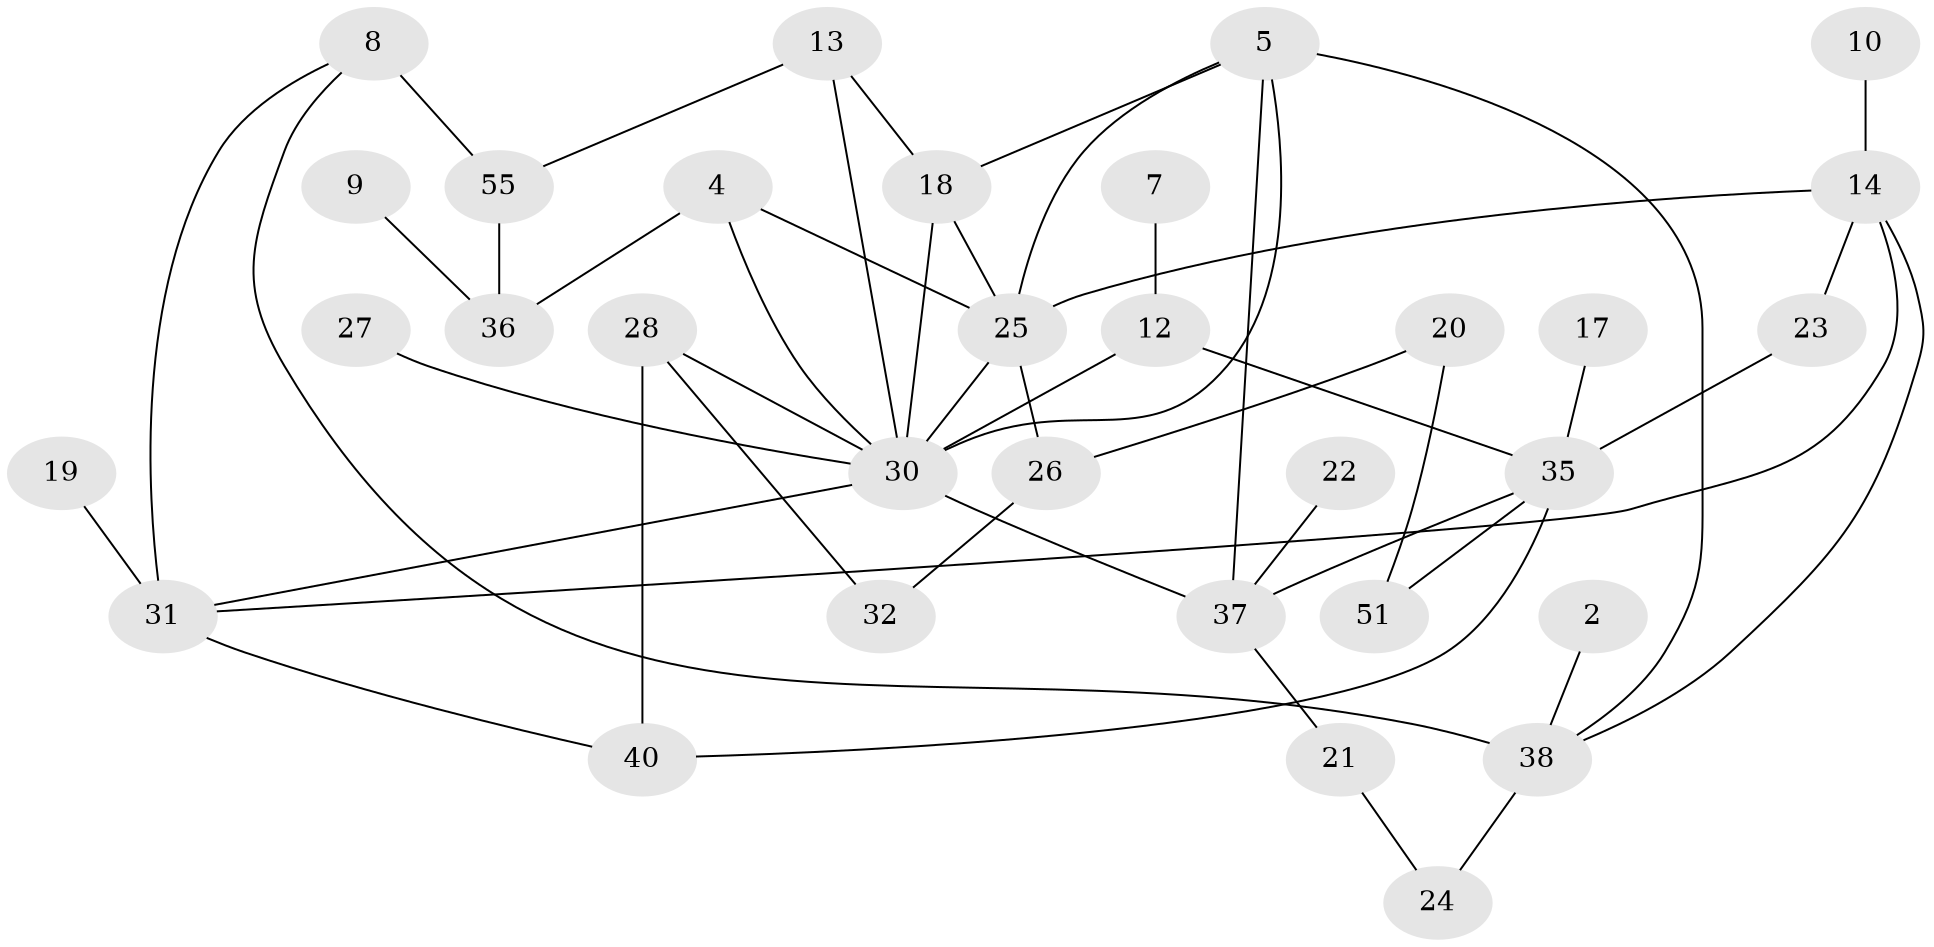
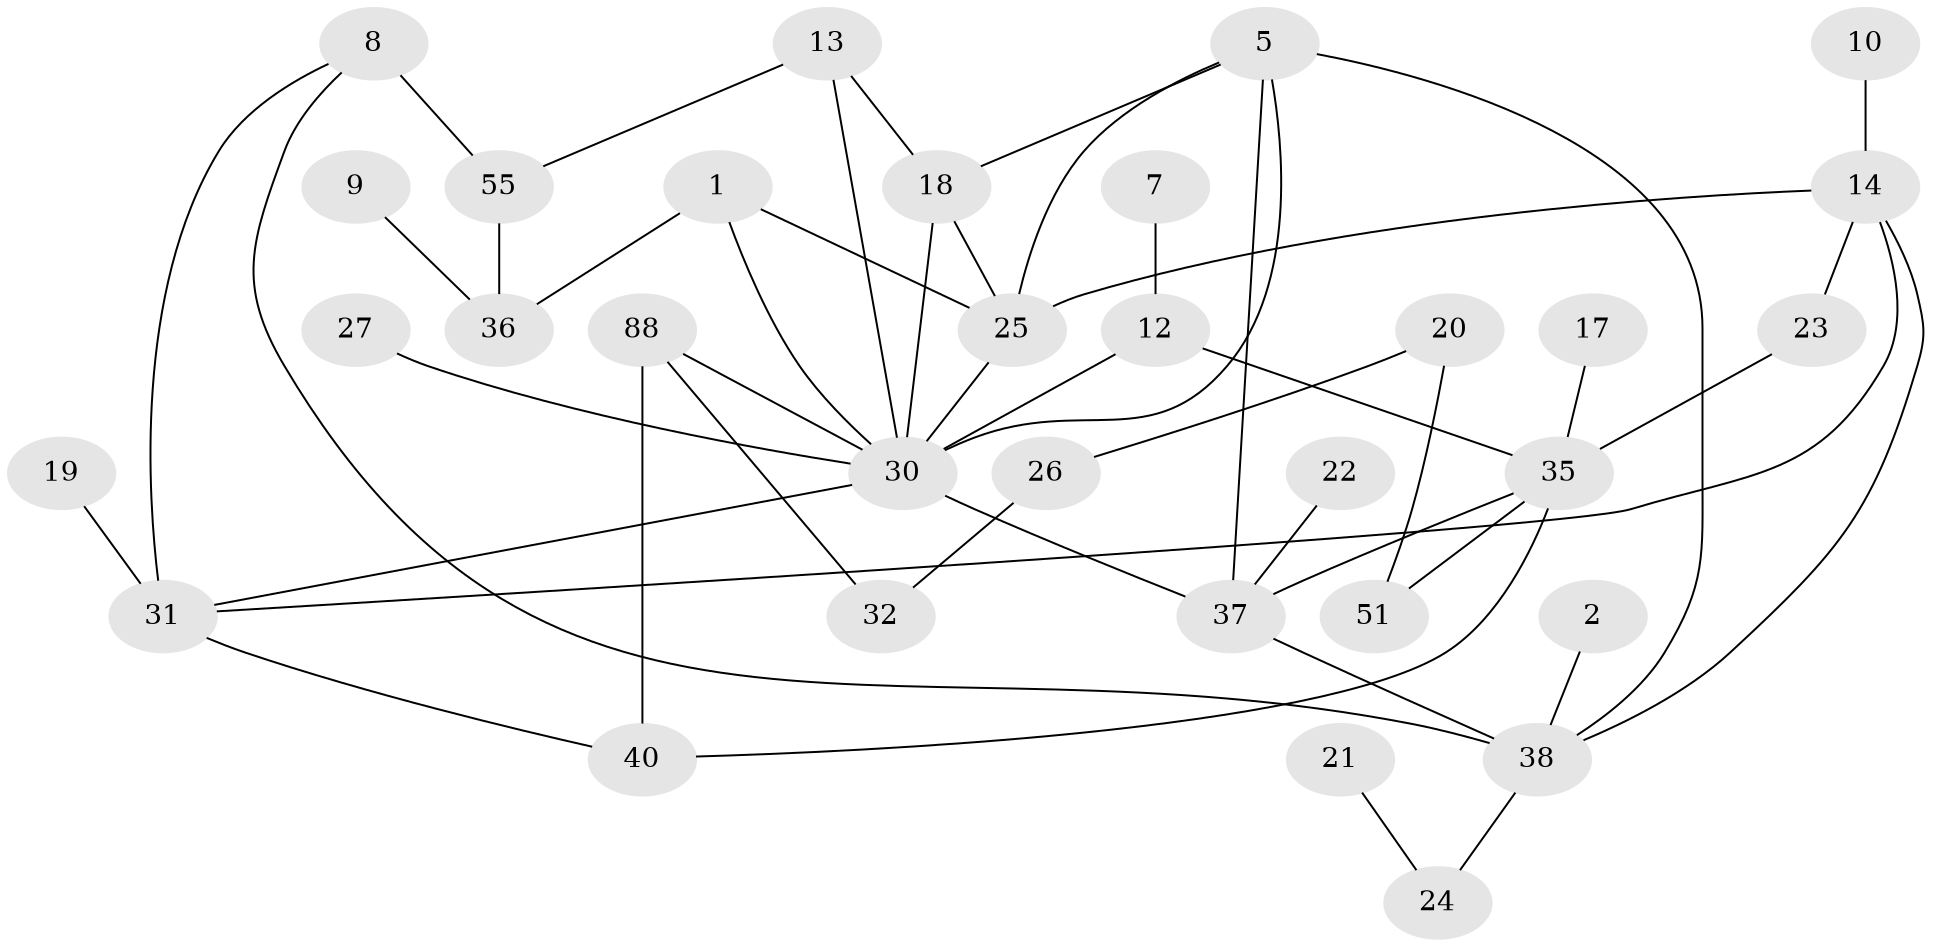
  graph {
    node [color=gray90 style=filled]
    edge [weight=1.0]
    2
    38
    24
-   4
+   4 [label=1]
    25
    30
    36
    26
    37
    31
    5
    18
    7
    12
    35
    8
    n17 [label=55]
    40
    9
    10
    14
    23
    n23 [label=51]
    13
    17
    19
    20
    32
    21
    22
    27
-   28
+   28 [label=88]
    2 -- 38
    38 -- 24
    4 -- 25
    4 -- 30
    4 -- 36
    25 -- 30 [weight=2.0]
-   25 -- 26
    30 -- 37
    30 -- 31
    26 -- 32
-   37 -- 21
+   37 -- 38
    31 -- 40
    5 -- 38
    5 -- 25
    5 -- 30
    5 -- 37
    5 -- 18
    18 -- 25
    18 -- 30 [weight=2.0]
    7 -- 12
    12 -- 30
    12 -- 35
    35 -- 37
    35 -- 40
    35 -- n23
    8 -- 38
    8 -- 31
    8 -- n17 [weight=2.0]
    n17 -- 36
    9 -- 36
    10 -- 14
    14 -- 38
    14 -- 25
    14 -- 31
    14 -- 23
    23 -- 35
    13 -- 30
    13 -- 18
    13 -- n17
    17 -- 35
    19 -- 31
    20 -- 26
    20 -- n23
    21 -- 24
    22 -- 37
    27 -- 30
    28 -- 30
    28 -- 40
    28 -- 32
  }
